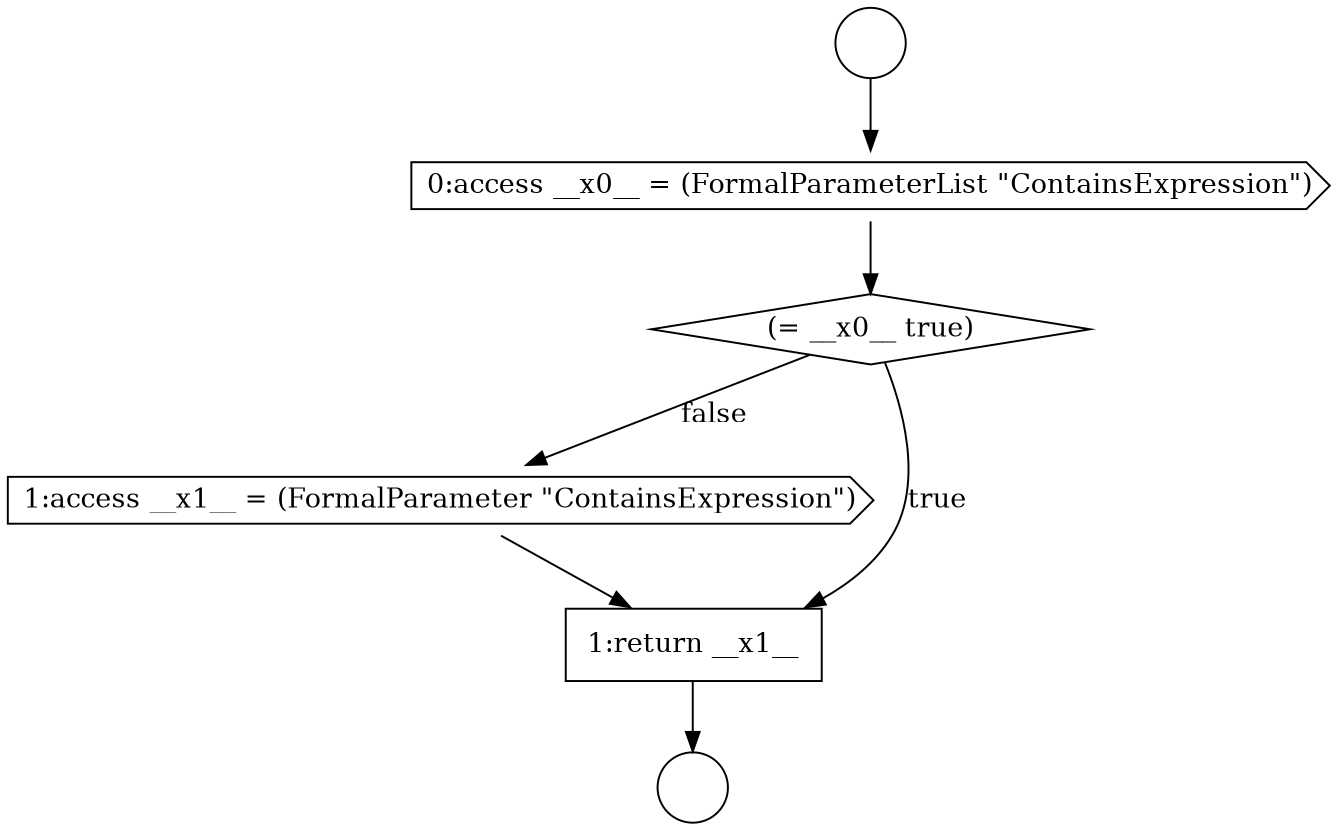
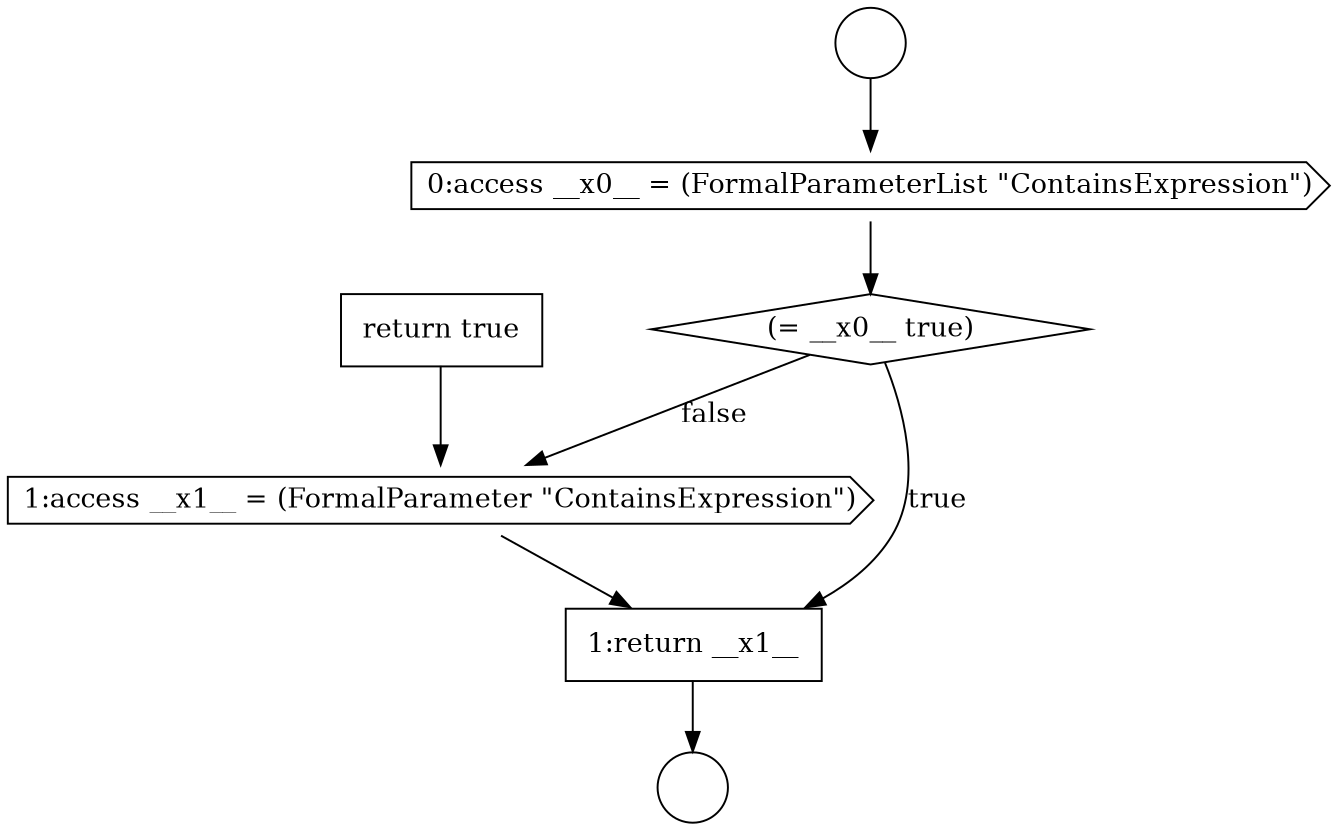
  digraph {
    node [color=black fillcolor=white shape=cds style=filled]
    edge [color=black]
    n1 [label=<<font color="black">(= __x0__ true)</font>> shape=diamond]
    n2 [label=<<font color="black">1:access __x1__ = (FormalParameter &quot;ContainsExpression&quot;)</font>>]
    n3 [label=<<font color="black">     <table border="0" cellborder="1" cellspacing="0" cellpadding="10">       <tr><td align="left">1:return __x1__</td></tr>     </table>   </font>> margin=0 shape=none]
+   n4 [label=<<font color="black">     <table border="0" cellborder="1" cellspacing="0" cellpadding="10">       <tr><td align="left">return true</td></tr>     </table>   </font>> margin=0 shape=none]
    n5 [label=" " shape=circle]
    n6 [label=<<font color="black">0:access __x0__ = (FormalParameterList &quot;ContainsExpression&quot;)</font>>]
    n7 [label=" " shape=circle]
    n1 -> n2 [label=<<font color="black">false</font>>]
    n1 -> n3 [label=<<font color="black">true</font>>]
    n2 -> n3
    n3 -> n7
+   n4 -> n2
    n5 -> n6
    n6 -> n1
  }
